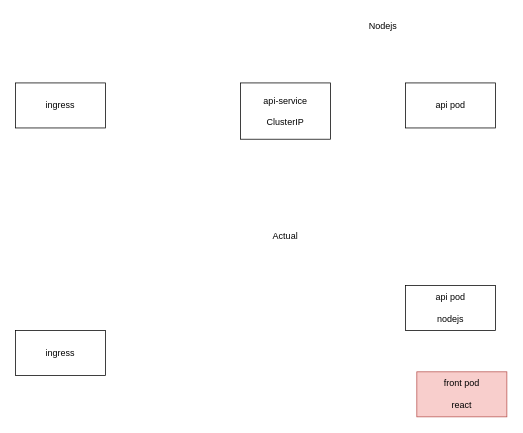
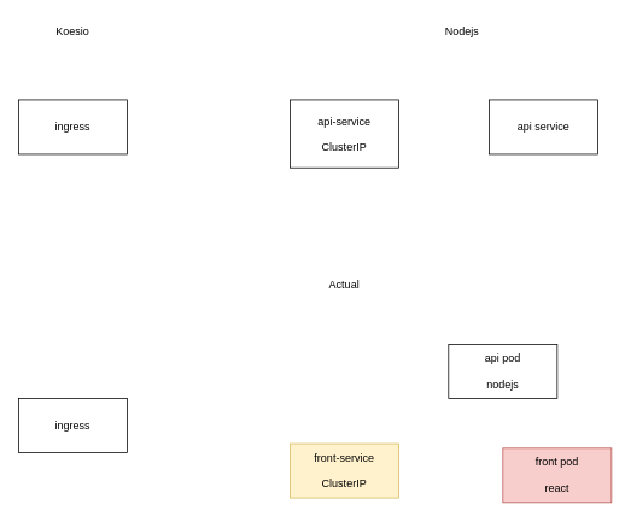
  <mxCell id="0" />
  <mxCell id="1" parent="0" />
  <mxCell id="2" value="Nodejs" style="text;html=1;align=center;verticalAlign=middle;whiteSpace=wrap;rounded=0;" parent="1" vertex="1"><mxGeometry x="480" y="20" width="60" height="30" as="geometry" /></mxCell>
- <mxCell id="3" value="api pod" style="rounded=0;whiteSpace=wrap;html=1;" parent="1" vertex="1"><mxGeometry x="540" y="110" width="120" height="60" as="geometry" /></mxCell>
+ <mxCell id="3" value="api service" style="rounded=0;whiteSpace=wrap;html=1;" parent="1" vertex="1"><mxGeometry x="540" y="110" width="120" height="60" as="geometry" /></mxCell>
  <mxCell id="4" value="api-service&lt;br&gt;&lt;br&gt;ClusterIP" style="rounded=0;whiteSpace=wrap;html=1;" parent="1" vertex="1"><mxGeometry x="320" y="110" width="120" height="75" as="geometry" /></mxCell>
  <mxCell id="5" value="ingress" style="rounded=0;whiteSpace=wrap;html=1;" parent="1" vertex="1"><mxGeometry x="20" y="110" width="120" height="60" as="geometry" /></mxCell>
+ <mxCell id="6" value="Koesio" style="text;html=1;align=center;verticalAlign=middle;whiteSpace=wrap;rounded=0;" parent="1" vertex="1"><mxGeometry x="50" y="20" width="60" height="30" as="geometry" /></mxCell>
  <mxCell id="7" value="Actual" style="text;html=1;align=center;verticalAlign=middle;whiteSpace=wrap;rounded=0;" parent="1" vertex="1"><mxGeometry x="350" y="300" width="60" height="30" as="geometry" /></mxCell>
- <mxCell id="8" value="api pod&lt;br&gt;&lt;br&gt;nodejs" style="rounded=0;whiteSpace=wrap;html=1;" parent="1" vertex="1"><mxGeometry x="540" y="380" width="120" height="60" as="geometry" /></mxCell>
+ <mxCell id="8" value="api pod&lt;br&gt;&lt;br&gt;nodejs" style="rounded=0;whiteSpace=wrap;html=1;" parent="1" vertex="1"><mxGeometry x="495" y="380" width="120" height="60" as="geometry" /></mxCell>
+ <mxCell id="9" value="front-service&lt;br&gt;&lt;br&gt;ClusterIP" style="rounded=0;whiteSpace=wrap;html=1;fillColor=#fff2cc;strokeColor=#d6b656;" parent="1" vertex="1"><mxGeometry x="320" y="490" width="120" height="60" as="geometry" /></mxCell>
  <mxCell id="10" value="ingress" style="rounded=0;whiteSpace=wrap;html=1;" parent="1" vertex="1"><mxGeometry x="20" y="440" width="120" height="60" as="geometry" /></mxCell>
  <mxCell id="11" value="front pod&lt;br&gt;&lt;br&gt;react" style="rounded=0;whiteSpace=wrap;html=1;fillColor=#f8cecc;strokeColor=#b85450;" parent="1" vertex="1"><mxGeometry x="555" y="495" width="120" height="60" as="geometry" /></mxCell>
